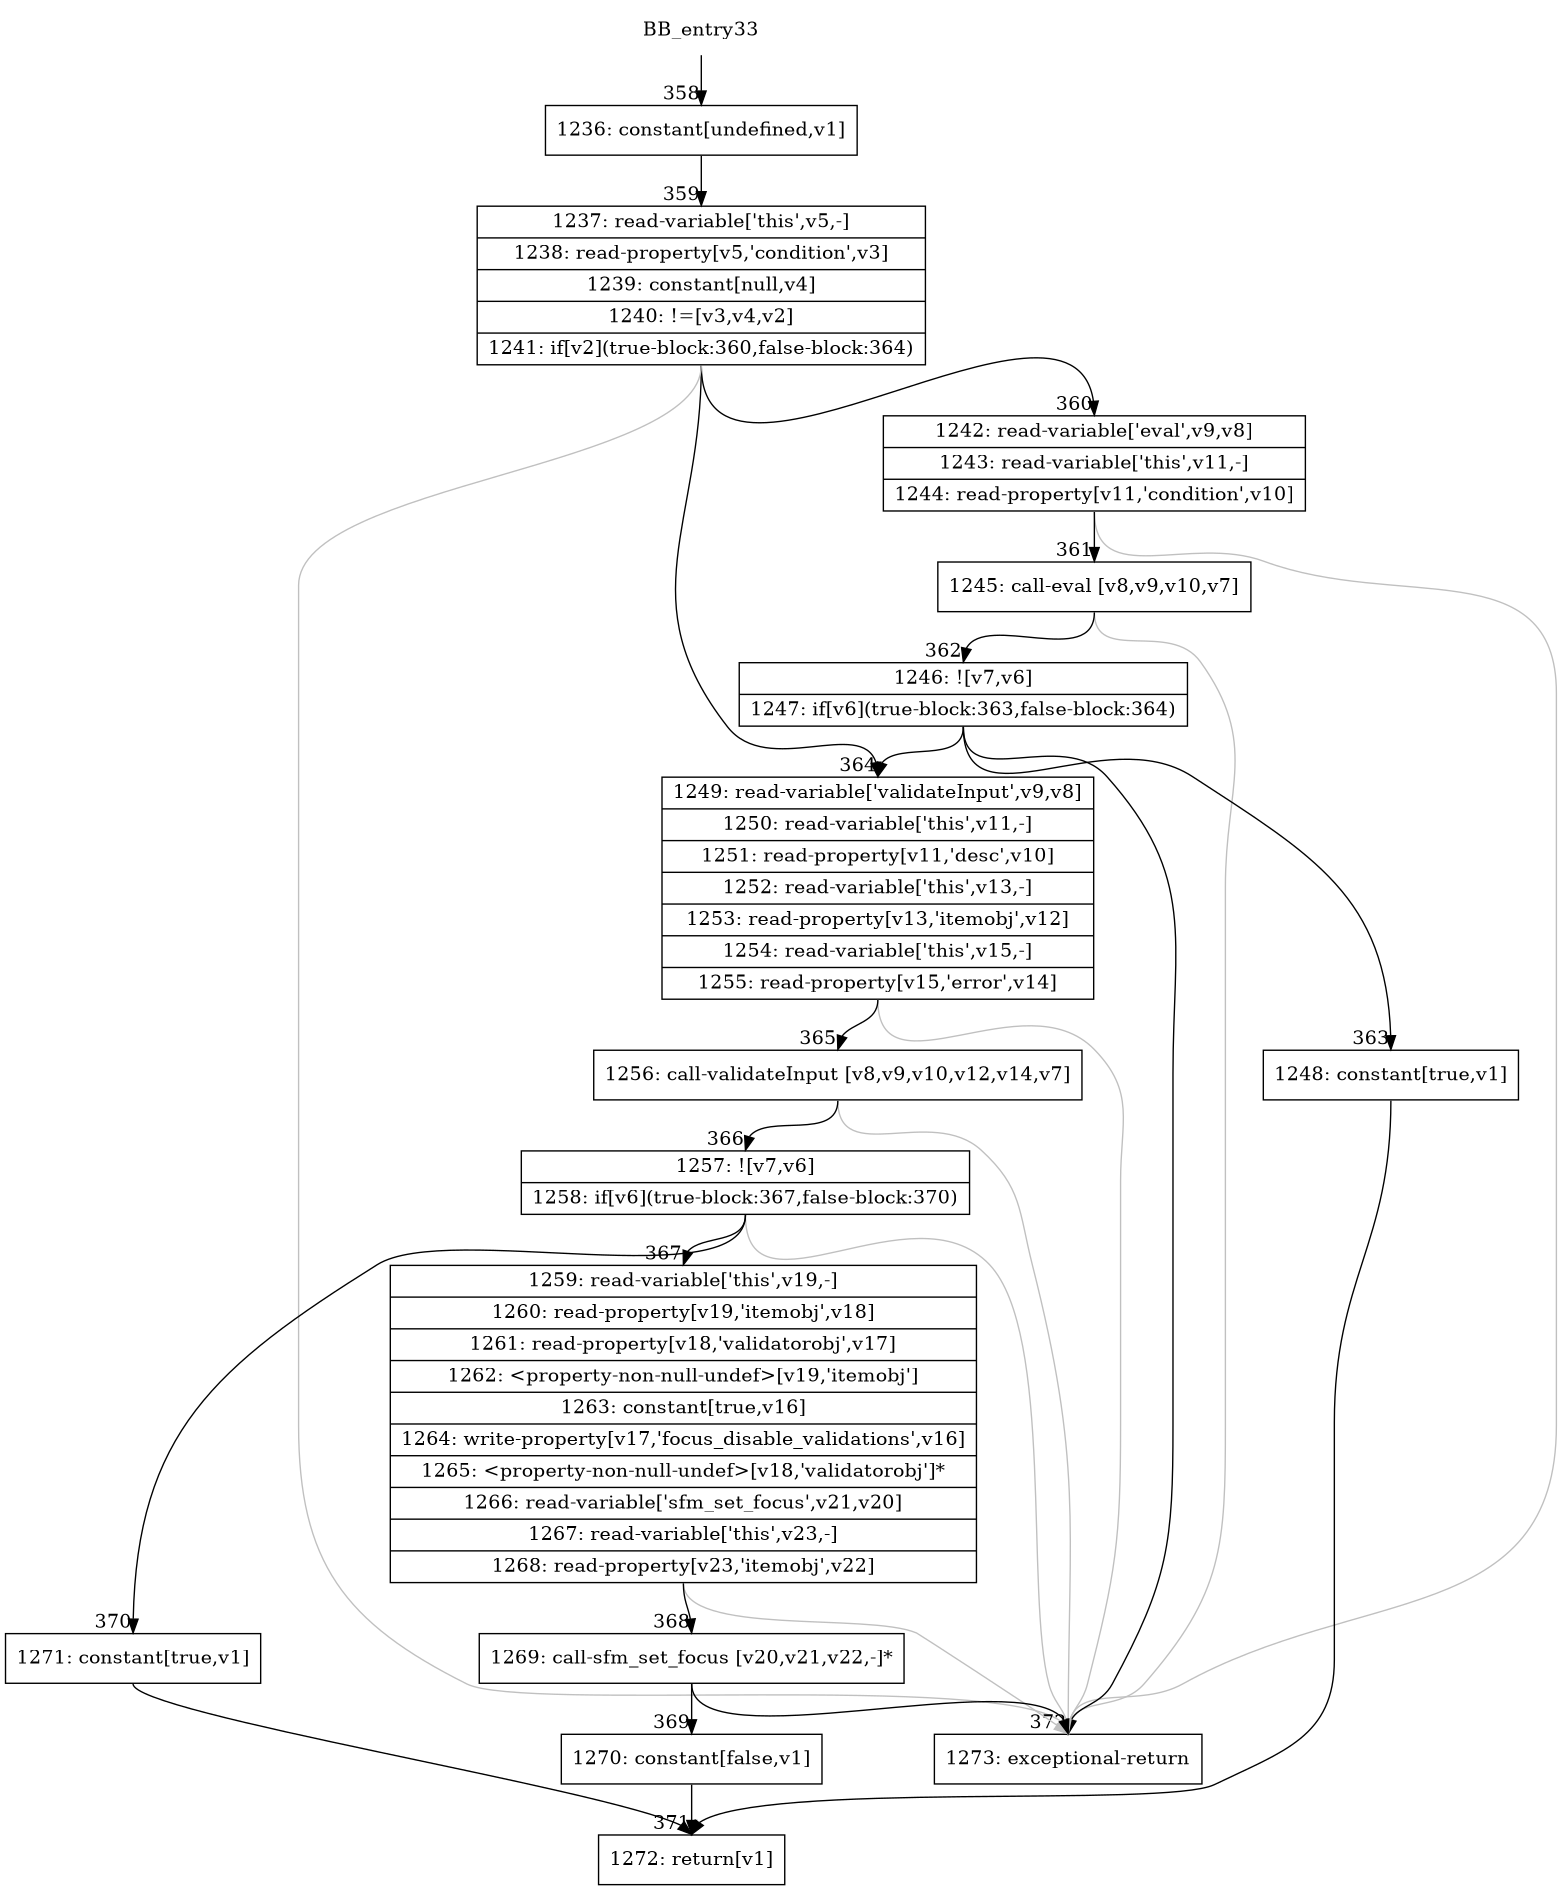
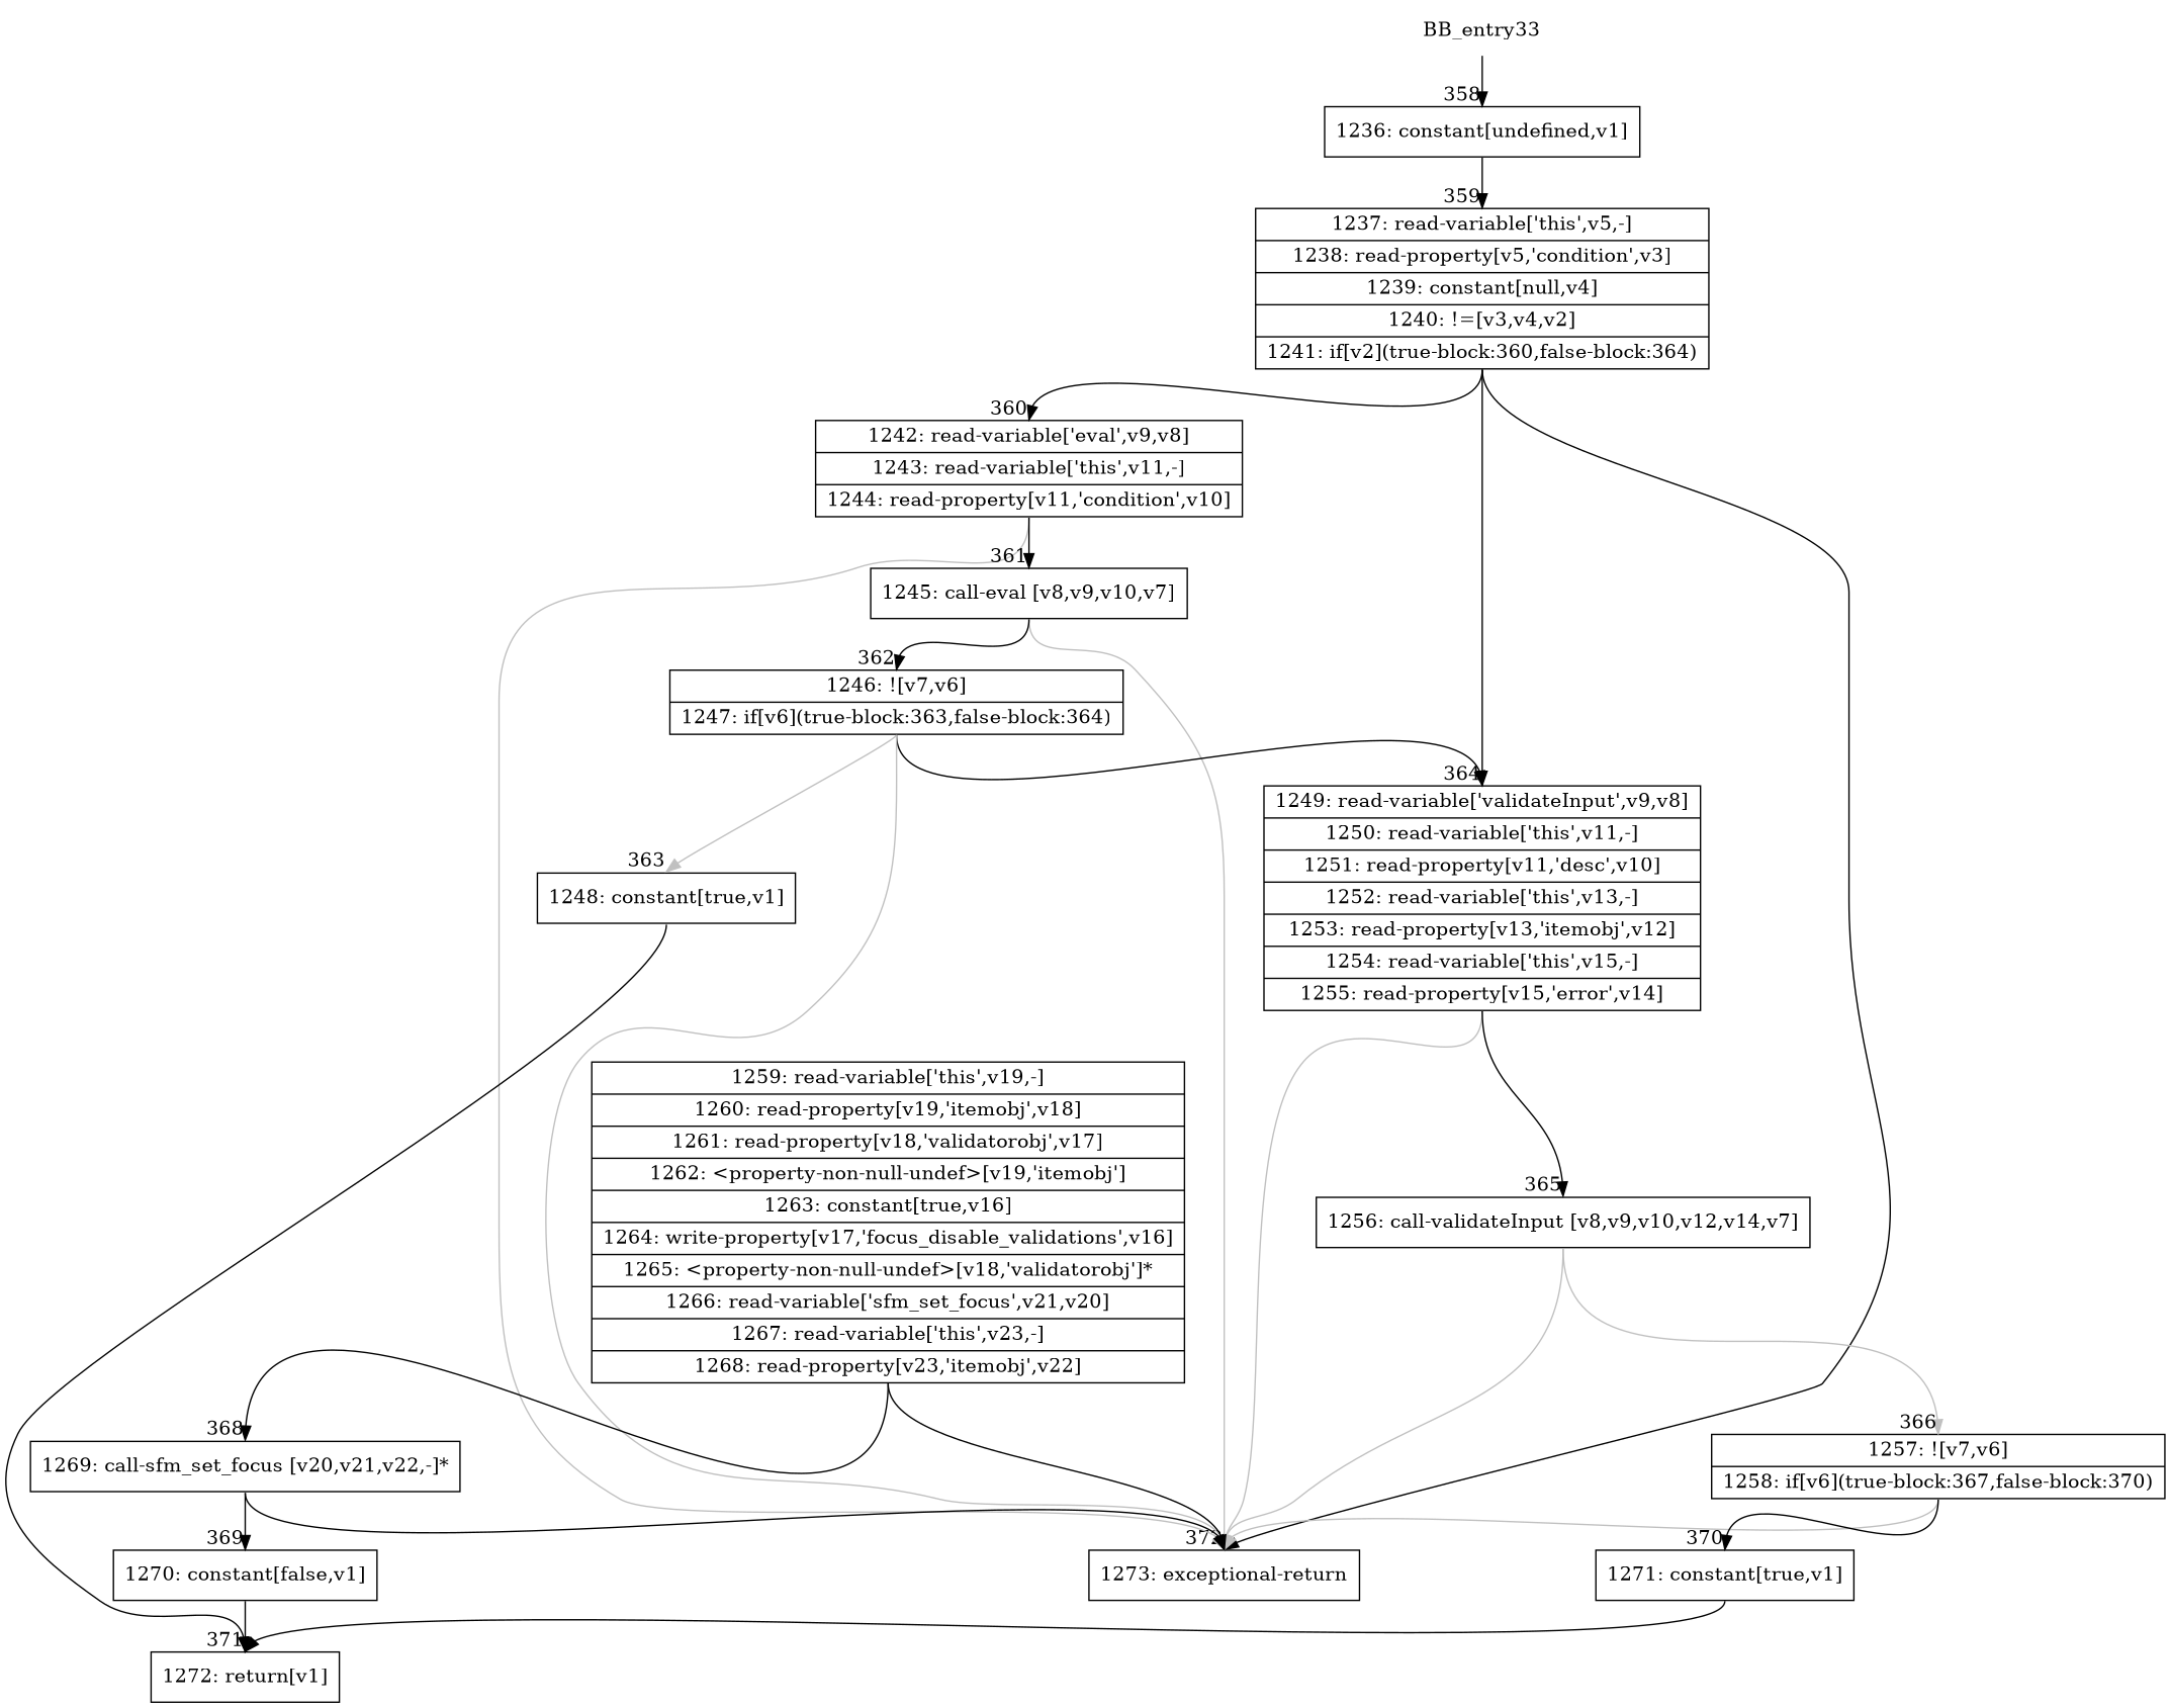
  digraph {
    rankdir=TD
    node [shape=record]
    edge [headport=n tailport=s]
    n1 [label=BB_entry33 shape=none]
    n2 [label="{1236: constant[undefined,v1]}"]
    n3 [label="{1237: read-variable['this',v5,-]|1238: read-property[v5,'condition',v3]|1239: constant[null,v4]|1240: !=[v3,v4,v2]|1241: if[v2](true-block:360,false-block:364)}"]
    n4 [label="{1242: read-variable['eval',v9,v8]|1243: read-variable['this',v11,-]|1244: read-property[v11,'condition',v10]}"]
    n5 [label="{1249: read-variable['validateInput',v9,v8]|1250: read-variable['this',v11,-]|1251: read-property[v11,'desc',v10]|1252: read-variable['this',v13,-]|1253: read-property[v13,'itemobj',v12]|1254: read-variable['this',v15,-]|1255: read-property[v15,'error',v14]}"]
    n6 [label="{1273: exceptional-return}"]
    n7 [label="{1245: call-eval [v8,v9,v10,v7]}"]
    n8 [label="{1256: call-validateInput [v8,v9,v10,v12,v14,v7]}"]
    n9 [label="{1246: ![v7,v6]|1247: if[v6](true-block:363,false-block:364)}"]
    n10 [label="{1257: ![v7,v6]|1258: if[v6](true-block:367,false-block:370)}"]
    n11 [label="{1248: constant[true,v1]}"]
    n12 [label="{1272: return[v1]}"]
    n13 [label="{1259: read-variable['this',v19,-]|1260: read-property[v19,'itemobj',v18]|1261: read-property[v18,'validatorobj',v17]|1262: \<property-non-null-undef\>[v19,'itemobj']|1263: constant[true,v16]|1264: write-property[v17,'focus_disable_validations',v16]|1265: \<property-non-null-undef\>[v18,'validatorobj']*|1266: read-variable['sfm_set_focus',v21,v20]|1267: read-variable['this',v23,-]|1268: read-property[v23,'itemobj',v22]}"]
    n14 [label="{1271: constant[true,v1]}"]
    n15 [label="{1269: call-sfm_set_focus [v20,v21,v22,-]*}"]
    n16 [label="{1270: constant[false,v1]}"]
    n1 -> n2 [headlabel="    358"]
    n2 -> n3 [headlabel="      359"]
    n3 -> n4 [headlabel="      360"]
    n3 -> n5 [headlabel="      364"]
-   n3 -> n6 [color=gray headlabel="      372"]
+   n3 -> n6 [color=black headlabel="      372"]
    n4 -> n6 [color=gray]
    n4 -> n7 [headlabel="      361"]
    n5 -> n6 [color=gray]
    n5 -> n8 [headlabel="      365"]
    n7 -> n6 [color=gray]
    n7 -> n9 [headlabel="      362"]
    n8 -> n6 [color=gray]
-   n8 -> n10 [headlabel="      366"]
+   n8 -> n10 [headlabel="      366" color=gray]
    n9 -> n5
-   n9 -> n6 [color=black]
-   n9 -> n11 [headlabel="      363"]
+   n9 -> n6 [color=gray]
+   n9 -> n11 [headlabel="      363" color=gray]
    n10 -> n6 [color=gray]
-   n10 -> n13 [headlabel="      367"]
    n10 -> n14 [headlabel="      370"]
    n11 -> n12 [headlabel="      371"]
-   n13 -> n6 [color=gray]
+   n13 -> n6 [color=black]
    n13 -> n15 [headlabel="      368"]
    n14 -> n12
    n15 -> n6 [color=black]
    n15 -> n16 [headlabel="      369"]
    n16 -> n12
  }
